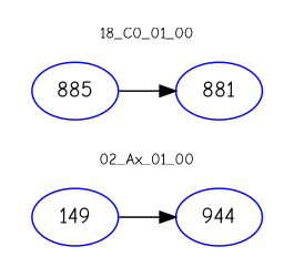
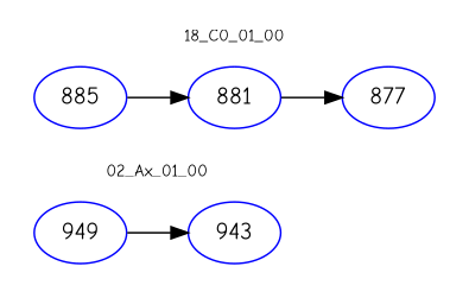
  digraph {
    fontname="Comic Neue"
    rankdir=LR
    node [color=blue fontname="Comic Neue"]
    edge [color=black fontname="Comic Neue"]
-   n1 [label=149]
-   n2 [label=944]
+   n1 [label=949]
+   n2 [label=943]
    n3 [label=881]
    n4 [label=885]
+   n5 [label=877]
    subgraph cluster_1 {
      color=white
      fontsize=10
      label="02_Ax_01_00"
      n1
      n2
    }
    subgraph cluster_2 {
      color=white
      fontsize=10
      label="18_C0_01_00"
      n3
      n4
+     n5
    }
    n1 -> n2
+   n3 -> n5
    n4 -> n3
  }
